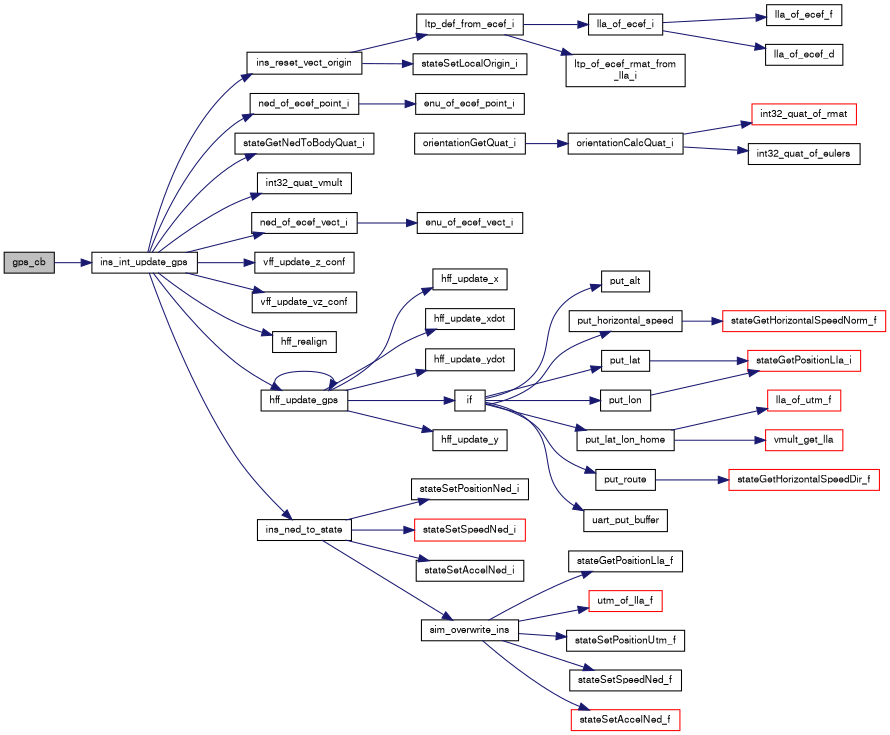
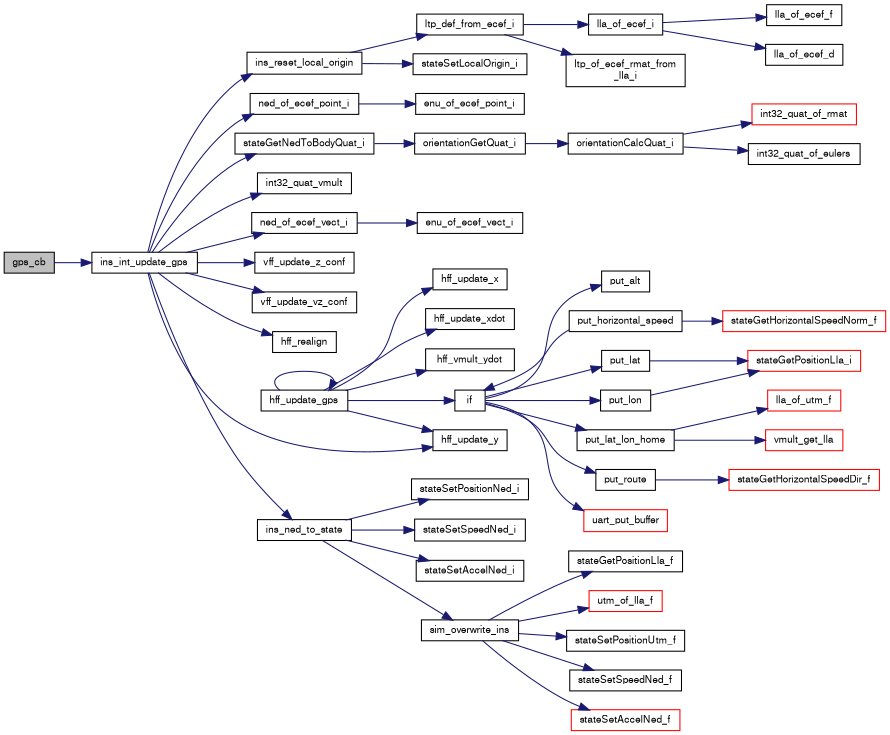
  digraph {
    rankdir=LR
    node [color=black fillcolor=white fontname=FreeSans fontsize=10 shape=record style=filled]
    edge [color=midnightblue fontname=FreeSans fontsize=10 labelfontname=FreeSans labelfontsize=10 style=solid]
    n1 [fillcolor=grey75 fontcolor=black height=0.2 label=gps_cb width=0.4]
    n2 [height=0.2 label=ins_int_update_gps width=0.4]
-   n3 [height=0.2 label=ins_reset_vect_origin width=0.4]
+   n3 [height=0.2 label=ins_reset_local_origin width=0.4]
    n4 [height=0.2 label=ned_of_ecef_point_i width=0.4]
    n5 [height=0.2 label=stateGetNedToBodyQuat_i width=0.4]
    n6 [height=0.2 label=int32_quat_vmult width=0.4]
    n7 [height=0.2 label=ned_of_ecef_vect_i width=0.4]
    n8 [height=0.2 label=vff_update_z_conf width=0.4]
    n9 [height=0.2 label=vff_update_vz_conf width=0.4]
    n10 [height=0.2 label=hff_realign width=0.4]
    n11 [height=0.2 label=hff_update_gps width=0.4]
    n12 [height=0.2 label=ins_ned_to_state width=0.4]
    n13 [height=0.2 label=ltp_def_from_ecef_i width=0.4]
    n14 [height=0.2 label=stateSetLocalOrigin_i width=0.4]
    n15 [height=0.2 label=enu_of_ecef_point_i width=0.4]
    n16 [height=0.2 label=orientationGetQuat_i width=0.4]
    n17 [height=0.2 label=enu_of_ecef_vect_i width=0.4]
    n18 [height=0.2 label=hff_update_x width=0.4]
    n19 [height=0.2 label=hff_update_xdot width=0.4]
    n20 [height=0.2 label=hff_update_y width=0.4]
-   n21 [height=0.2 label=hff_update_ydot width=0.4]
+   n21 [height=0.2 label=hff_vmult_ydot width=0.4]
    n22 [height=0.2 label=if width=0.4]
    n23 [height=0.2 label=stateSetPositionNed_i width=0.4]
-   n24 [color=red height=0.2 label=stateSetSpeedNed_i width=0.4]
+   n24 [height=0.2 label=stateSetSpeedNed_i width=0.4]
    n25 [height=0.2 label=stateSetAccelNed_i width=0.4]
    n26 [height=0.2 label=sim_overwrite_ins width=0.4]
    n27 [height=0.2 label=lla_of_ecef_i width=0.4]
    n28 [height=0.2 label="ltp_of_ecef_rmat_from\l_lla_i" width=0.4]
    n29 [height=0.2 label=lla_of_ecef_f width=0.4]
    n30 [height=0.2 label=lla_of_ecef_d width=0.4]
    n31 [height=0.2 label=orientationCalcQuat_i width=0.4]
    n32 [color=red height=0.2 label=int32_quat_of_rmat width=0.4]
    n33 [height=0.2 label=int32_quat_of_eulers width=0.4]
    n34 [height=0.2 label=put_alt width=0.4]
    n35 [height=0.2 label=put_horizontal_speed width=0.4]
    n36 [height=0.2 label=put_lat width=0.4]
    n37 [height=0.2 label=put_lat_lon_home width=0.4]
    n38 [height=0.2 label=put_lon width=0.4]
    n39 [height=0.2 label=put_route width=0.4]
-   n40 [height=0.2 label=uart_put_buffer width=0.4]
+   n40 [color=red height=0.2 label=uart_put_buffer width=0.4]
    n41 [color=red height=0.2 label=stateGetHorizontalSpeedNorm_f width=0.4]
    n42 [color=red height=0.2 label=stateGetPositionLla_i width=0.4]
    n43 [color=red height=0.2 label=lla_of_utm_f width=0.4]
    n44 [color=red height=0.2 label=vmult_get_lla width=0.4]
    n45 [color=red height=0.2 label=stateGetHorizontalSpeedDir_f width=0.4]
    n46 [height=0.2 label=stateGetPositionLla_f width=0.4]
    n47 [color=red height=0.2 label=utm_of_lla_f width=0.4]
    n48 [height=0.2 label=stateSetPositionUtm_f width=0.4]
    n49 [height=0.2 label=stateSetSpeedNed_f width=0.4]
    n50 [color=red height=0.2 label=stateSetAccelNed_f width=0.4]
    n1 -> n2
    n2 -> n3
    n2 -> n4
    n2 -> n5
    n2 -> n6
    n2 -> n7
    n2 -> n8
    n2 -> n9
    n2 -> n10
-   n2 -> n11
+   n2 -> n20
    n2 -> n12
    n3 -> n13
    n3 -> n14
    n4 -> n15
+   n5 -> n16
    n7 -> n17
    n11 -> n11
    n11 -> n18
    n11 -> n19
    n11 -> n20
    n11 -> n21
    n11 -> n22
    n12 -> n23
    n12 -> n24
    n12 -> n25
    n12 -> n26
    n13 -> n27
    n13 -> n28
    n16 -> n31
    n22 -> n34
-   n22 -> n35
+   n35 -> n22
    n22 -> n36
    n22 -> n37
    n22 -> n38
    n22 -> n39
    n22 -> n40
    n26 -> n46
    n26 -> n47
    n26 -> n48
    n26 -> n49
    n26 -> n50
    n27 -> n29
    n27 -> n30
    n31 -> n32
    n31 -> n33
    n35 -> n41
    n36 -> n42
    n37 -> n43
    n37 -> n44
    n38 -> n42
    n39 -> n45
  }
